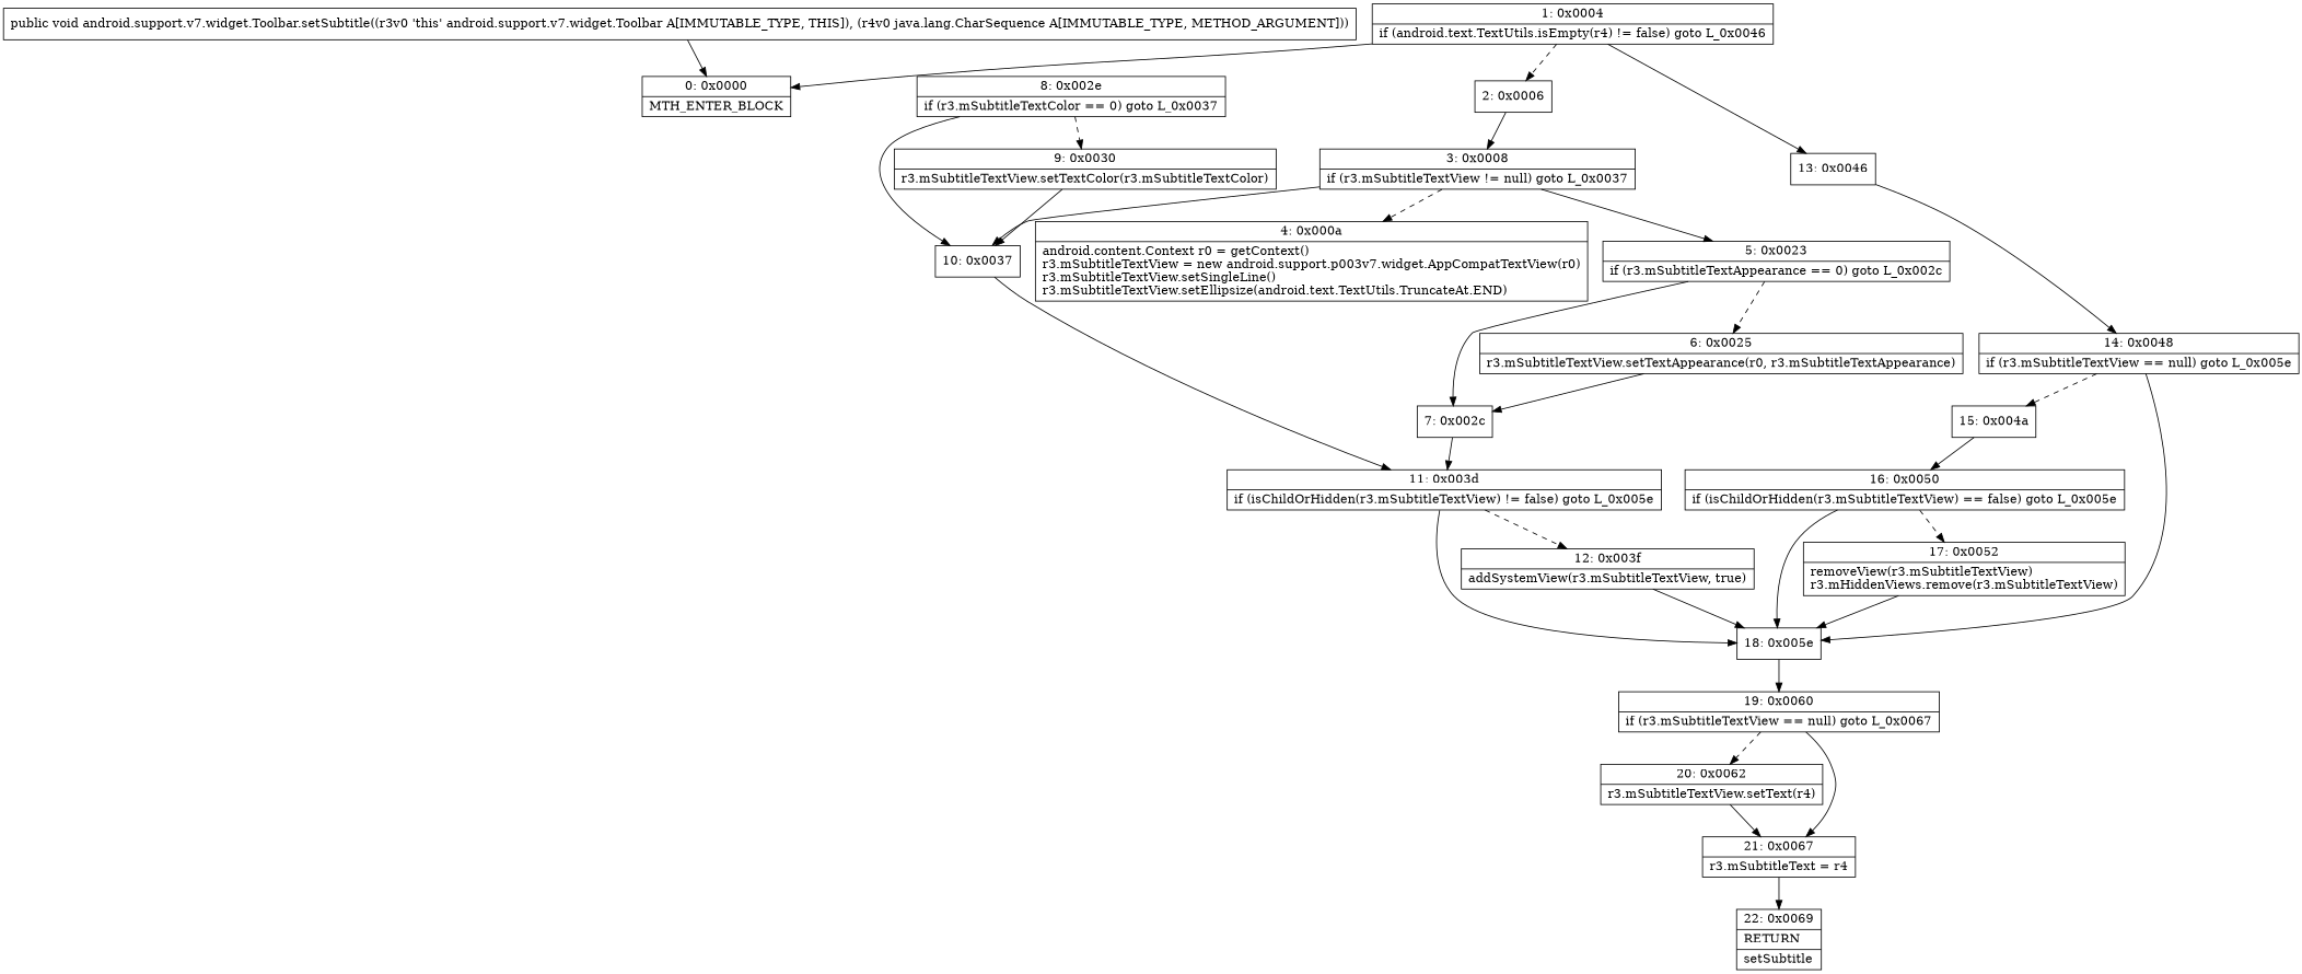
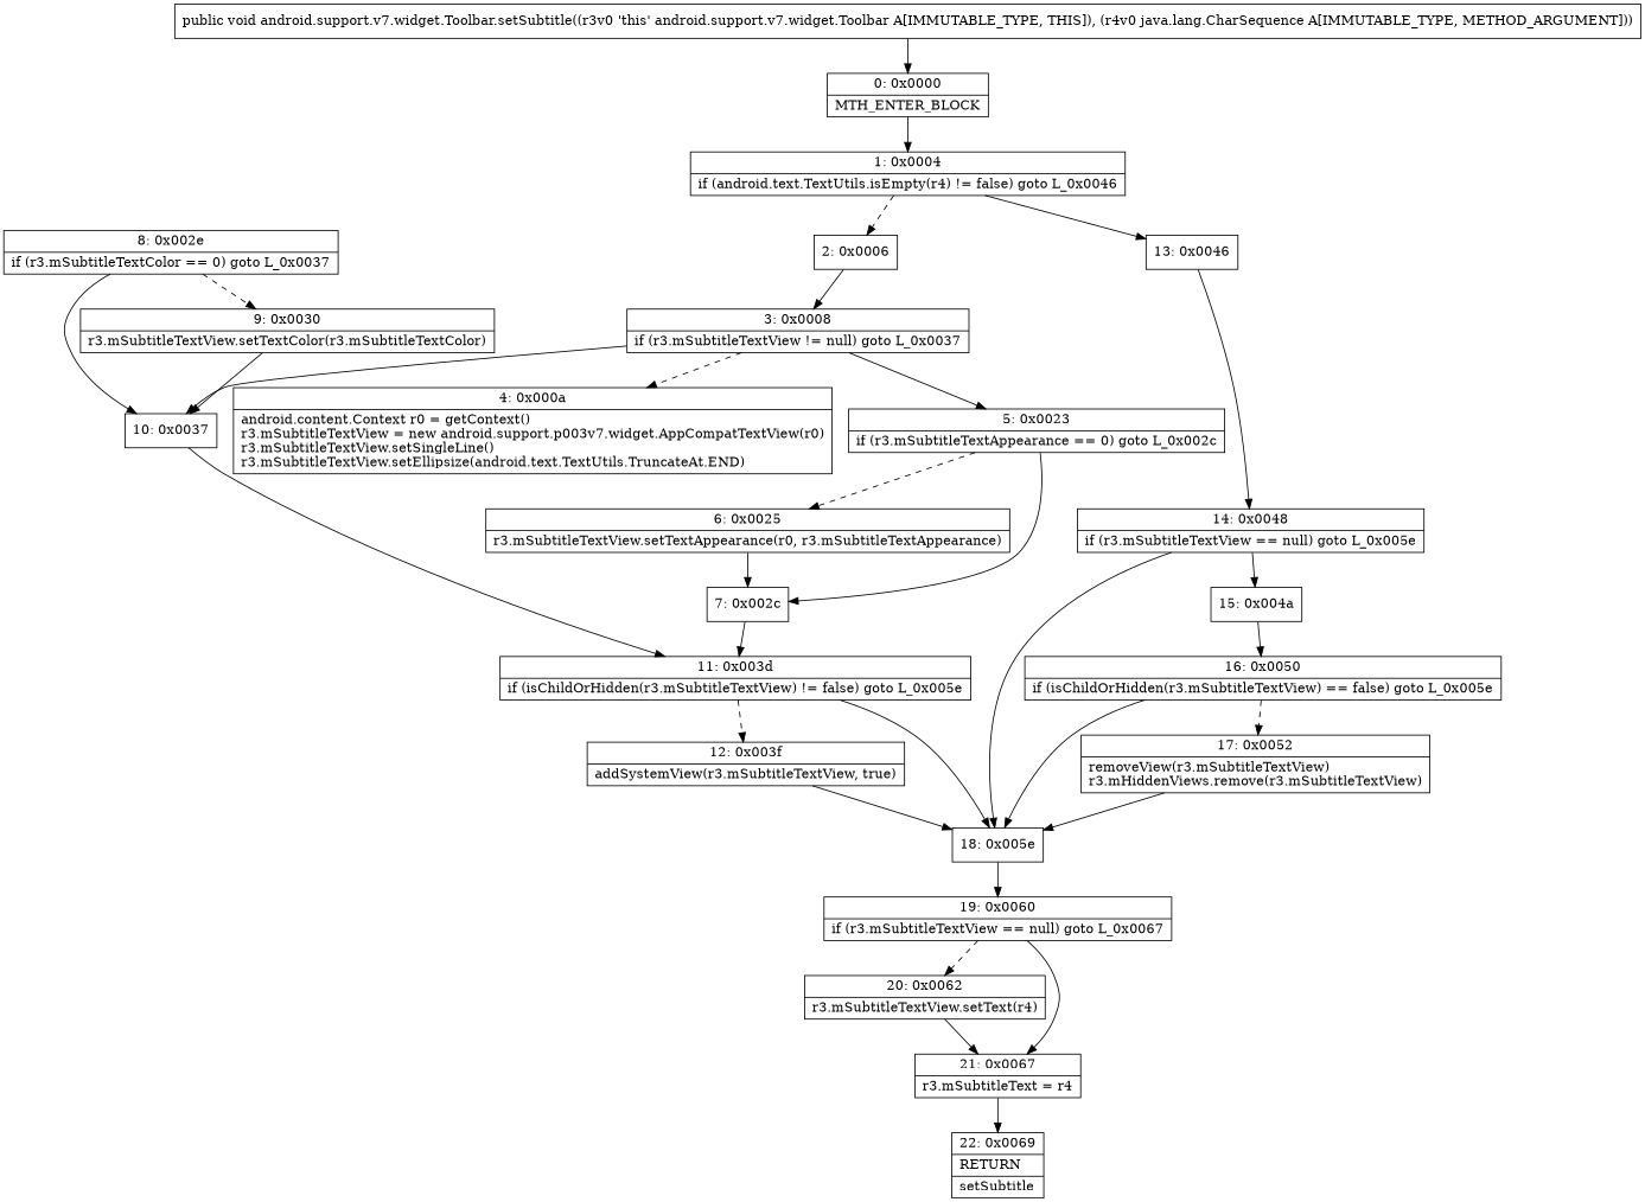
  digraph {
    node [shape=record]
    n1 [label="{0\:\ 0x0000|MTH_ENTER_BLOCK\l}"]
    n2 [label="{1\:\ 0x0004|if (android.text.TextUtils.isEmpty(r4) != false) goto L_0x0046\l}"]
    n3 [label="{2\:\ 0x0006}"]
    n4 [label="{13\:\ 0x0046}"]
    n5 [label="{3\:\ 0x0008|if (r3.mSubtitleTextView != null) goto L_0x0037\l}"]
    n6 [label="{14\:\ 0x0048|if (r3.mSubtitleTextView == null) goto L_0x005e\l}"]
    n7 [label="{4\:\ 0x000a|android.content.Context r0 = getContext()\lr3.mSubtitleTextView = new android.support.p003v7.widget.AppCompatTextView(r0)\lr3.mSubtitleTextView.setSingleLine()\lr3.mSubtitleTextView.setEllipsize(android.text.TextUtils.TruncateAt.END)\l}"]
    n8 [label="{10\:\ 0x0037}"]
    n9 [label="{5\:\ 0x0023|if (r3.mSubtitleTextAppearance == 0) goto L_0x002c\l}"]
    n10 [label="{11\:\ 0x003d|if (isChildOrHidden(r3.mSubtitleTextView) != false) goto L_0x005e\l}"]
    n11 [label="{6\:\ 0x0025|r3.mSubtitleTextView.setTextAppearance(r0, r3.mSubtitleTextAppearance)\l}"]
    n12 [label="{7\:\ 0x002c}"]
    n13 [label="{8\:\ 0x002e|if (r3.mSubtitleTextColor == 0) goto L_0x0037\l}"]
    n14 [label="{9\:\ 0x0030|r3.mSubtitleTextView.setTextColor(r3.mSubtitleTextColor)\l}"]
    n15 [label="{12\:\ 0x003f|addSystemView(r3.mSubtitleTextView, true)\l}"]
    n16 [label="{18\:\ 0x005e}"]
    n17 [label="{19\:\ 0x0060|if (r3.mSubtitleTextView == null) goto L_0x0067\l}"]
    n18 [label="{15\:\ 0x004a}"]
    n19 [label="{16\:\ 0x0050|if (isChildOrHidden(r3.mSubtitleTextView) == false) goto L_0x005e\l}"]
    n20 [label="{17\:\ 0x0052|removeView(r3.mSubtitleTextView)\lr3.mHiddenViews.remove(r3.mSubtitleTextView)\l}"]
    n21 [label="{20\:\ 0x0062|r3.mSubtitleTextView.setText(r4)\l}"]
    n22 [label="{21\:\ 0x0067|r3.mSubtitleText = r4\l}"]
    n23 [label="{22\:\ 0x0069|RETURN\l|setSubtitle\l}"]
    n24 [label="{public void android.support.v7.widget.Toolbar.setSubtitle((r3v0 'this' android.support.v7.widget.Toolbar A[IMMUTABLE_TYPE, THIS]), (r4v0 java.lang.CharSequence A[IMMUTABLE_TYPE, METHOD_ARGUMENT])) }"]
-   n2 -> n1
+   n1 -> n2
    n2 -> n3 [style=dashed]
    n2 -> n4
    n3 -> n5
    n4 -> n6
    n5 -> n7 [style=dashed]
    n5 -> n8
    n5 -> n9
    n6 -> n16
-   n6 -> n18 [style=dashed]
+   n6 -> n18 [style=solid]
    n8 -> n10
    n9 -> n11 [style=dashed]
    n9 -> n12
    n10 -> n15 [style=dashed]
    n10 -> n16
    n11 -> n12
    n12 -> n10
    n13 -> n8
    n13 -> n14 [style=dashed]
    n14 -> n8
    n15 -> n16
    n16 -> n17
    n17 -> n21 [style=dashed]
    n17 -> n22
    n18 -> n19
    n19 -> n16
    n19 -> n20 [style=dashed]
    n20 -> n16
    n21 -> n22
    n22 -> n23
    n24 -> n1
  }
